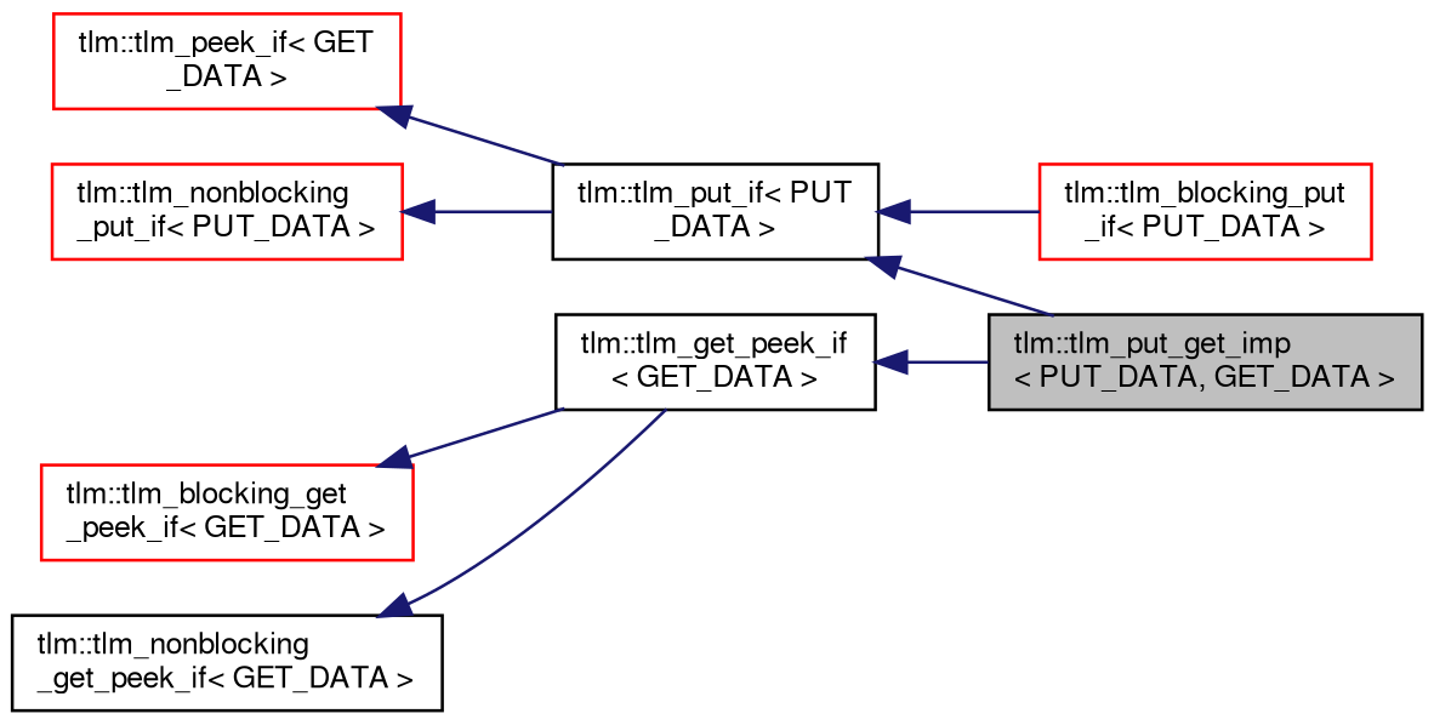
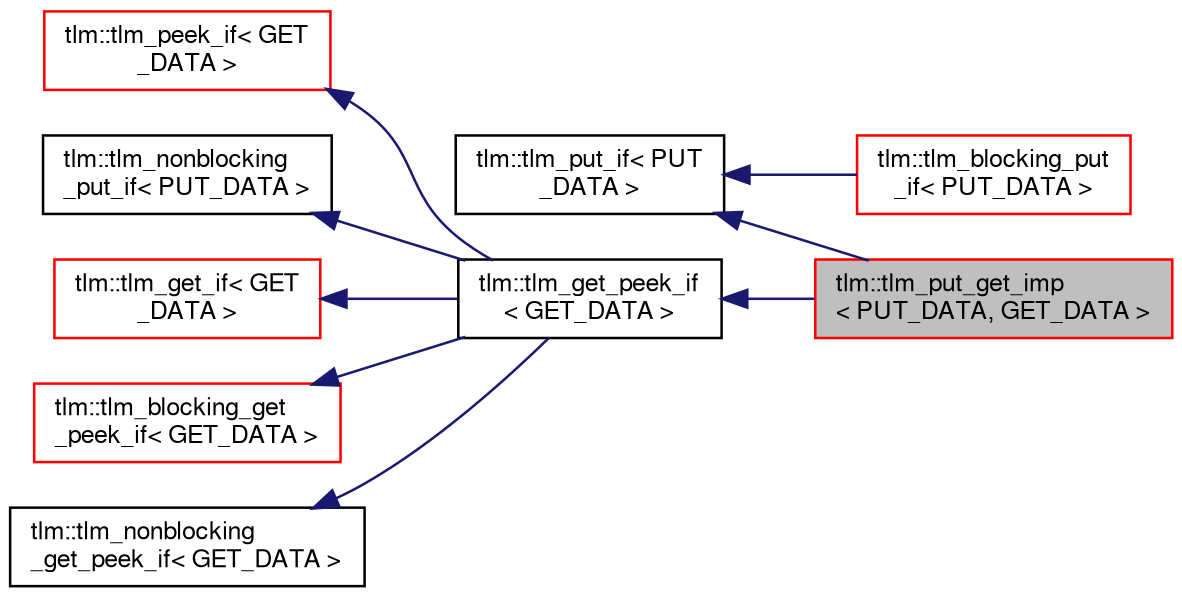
  digraph {
    rankdir=LR
    node [color=red fillcolor=white fontname=FreeSans fontsize=10 shape=record style=filled]
    edge [color=midnightblue dir=back fontname=FreeSans fontsize=10 labelfontname=FreeSans labelfontsize=10 style=solid]
-   n1 [color=black fillcolor=grey75 fontcolor=black height=0.2 label="tlm::tlm_put_get_imp\l\< PUT_DATA, GET_DATA \>" width=0.4]
+   n1 [fillcolor=grey75 fontcolor=black height=0.2 label="tlm::tlm_put_get_imp\l\< PUT_DATA, GET_DATA \>" width=0.4]
    n2 [color=black height=0.2 label="tlm::tlm_put_if\< PUT\l_DATA \>" width=0.4]
    n3 [height=0.2 label="tlm::tlm_blocking_put\l_if\< PUT_DATA \>" width=0.4]
-   n4 [height=0.2 label="tlm::tlm_nonblocking\l_put_if\< PUT_DATA \>" width=0.4]
+   n4 [color=black height=0.2 label="tlm::tlm_nonblocking\l_put_if\< PUT_DATA \>" width=0.4]
    n5 [color=black height=0.2 label="tlm::tlm_get_peek_if\l\< GET_DATA \>" width=0.4]
+   n6 [height=0.2 label="tlm::tlm_get_if\< GET\l_DATA \>" width=0.4]
    n7 [height=0.2 label="tlm::tlm_peek_if\< GET\l_DATA \>" width=0.4]
    n8 [height=0.2 label="tlm::tlm_blocking_get\l_peek_if\< GET_DATA \>" width=0.4]
    n9 [color=black height=0.2 label="tlm::tlm_nonblocking\l_get_peek_if\< GET_DATA \>" width=0.4]
    n2 -> n1
    n2 -> n3
-   n4 -> n2
+   n4 -> n5
    n5 -> n1
-   n7 -> n2
+   n6 -> n5
+   n7 -> n5
    n8 -> n5
    n9 -> n5
  }
